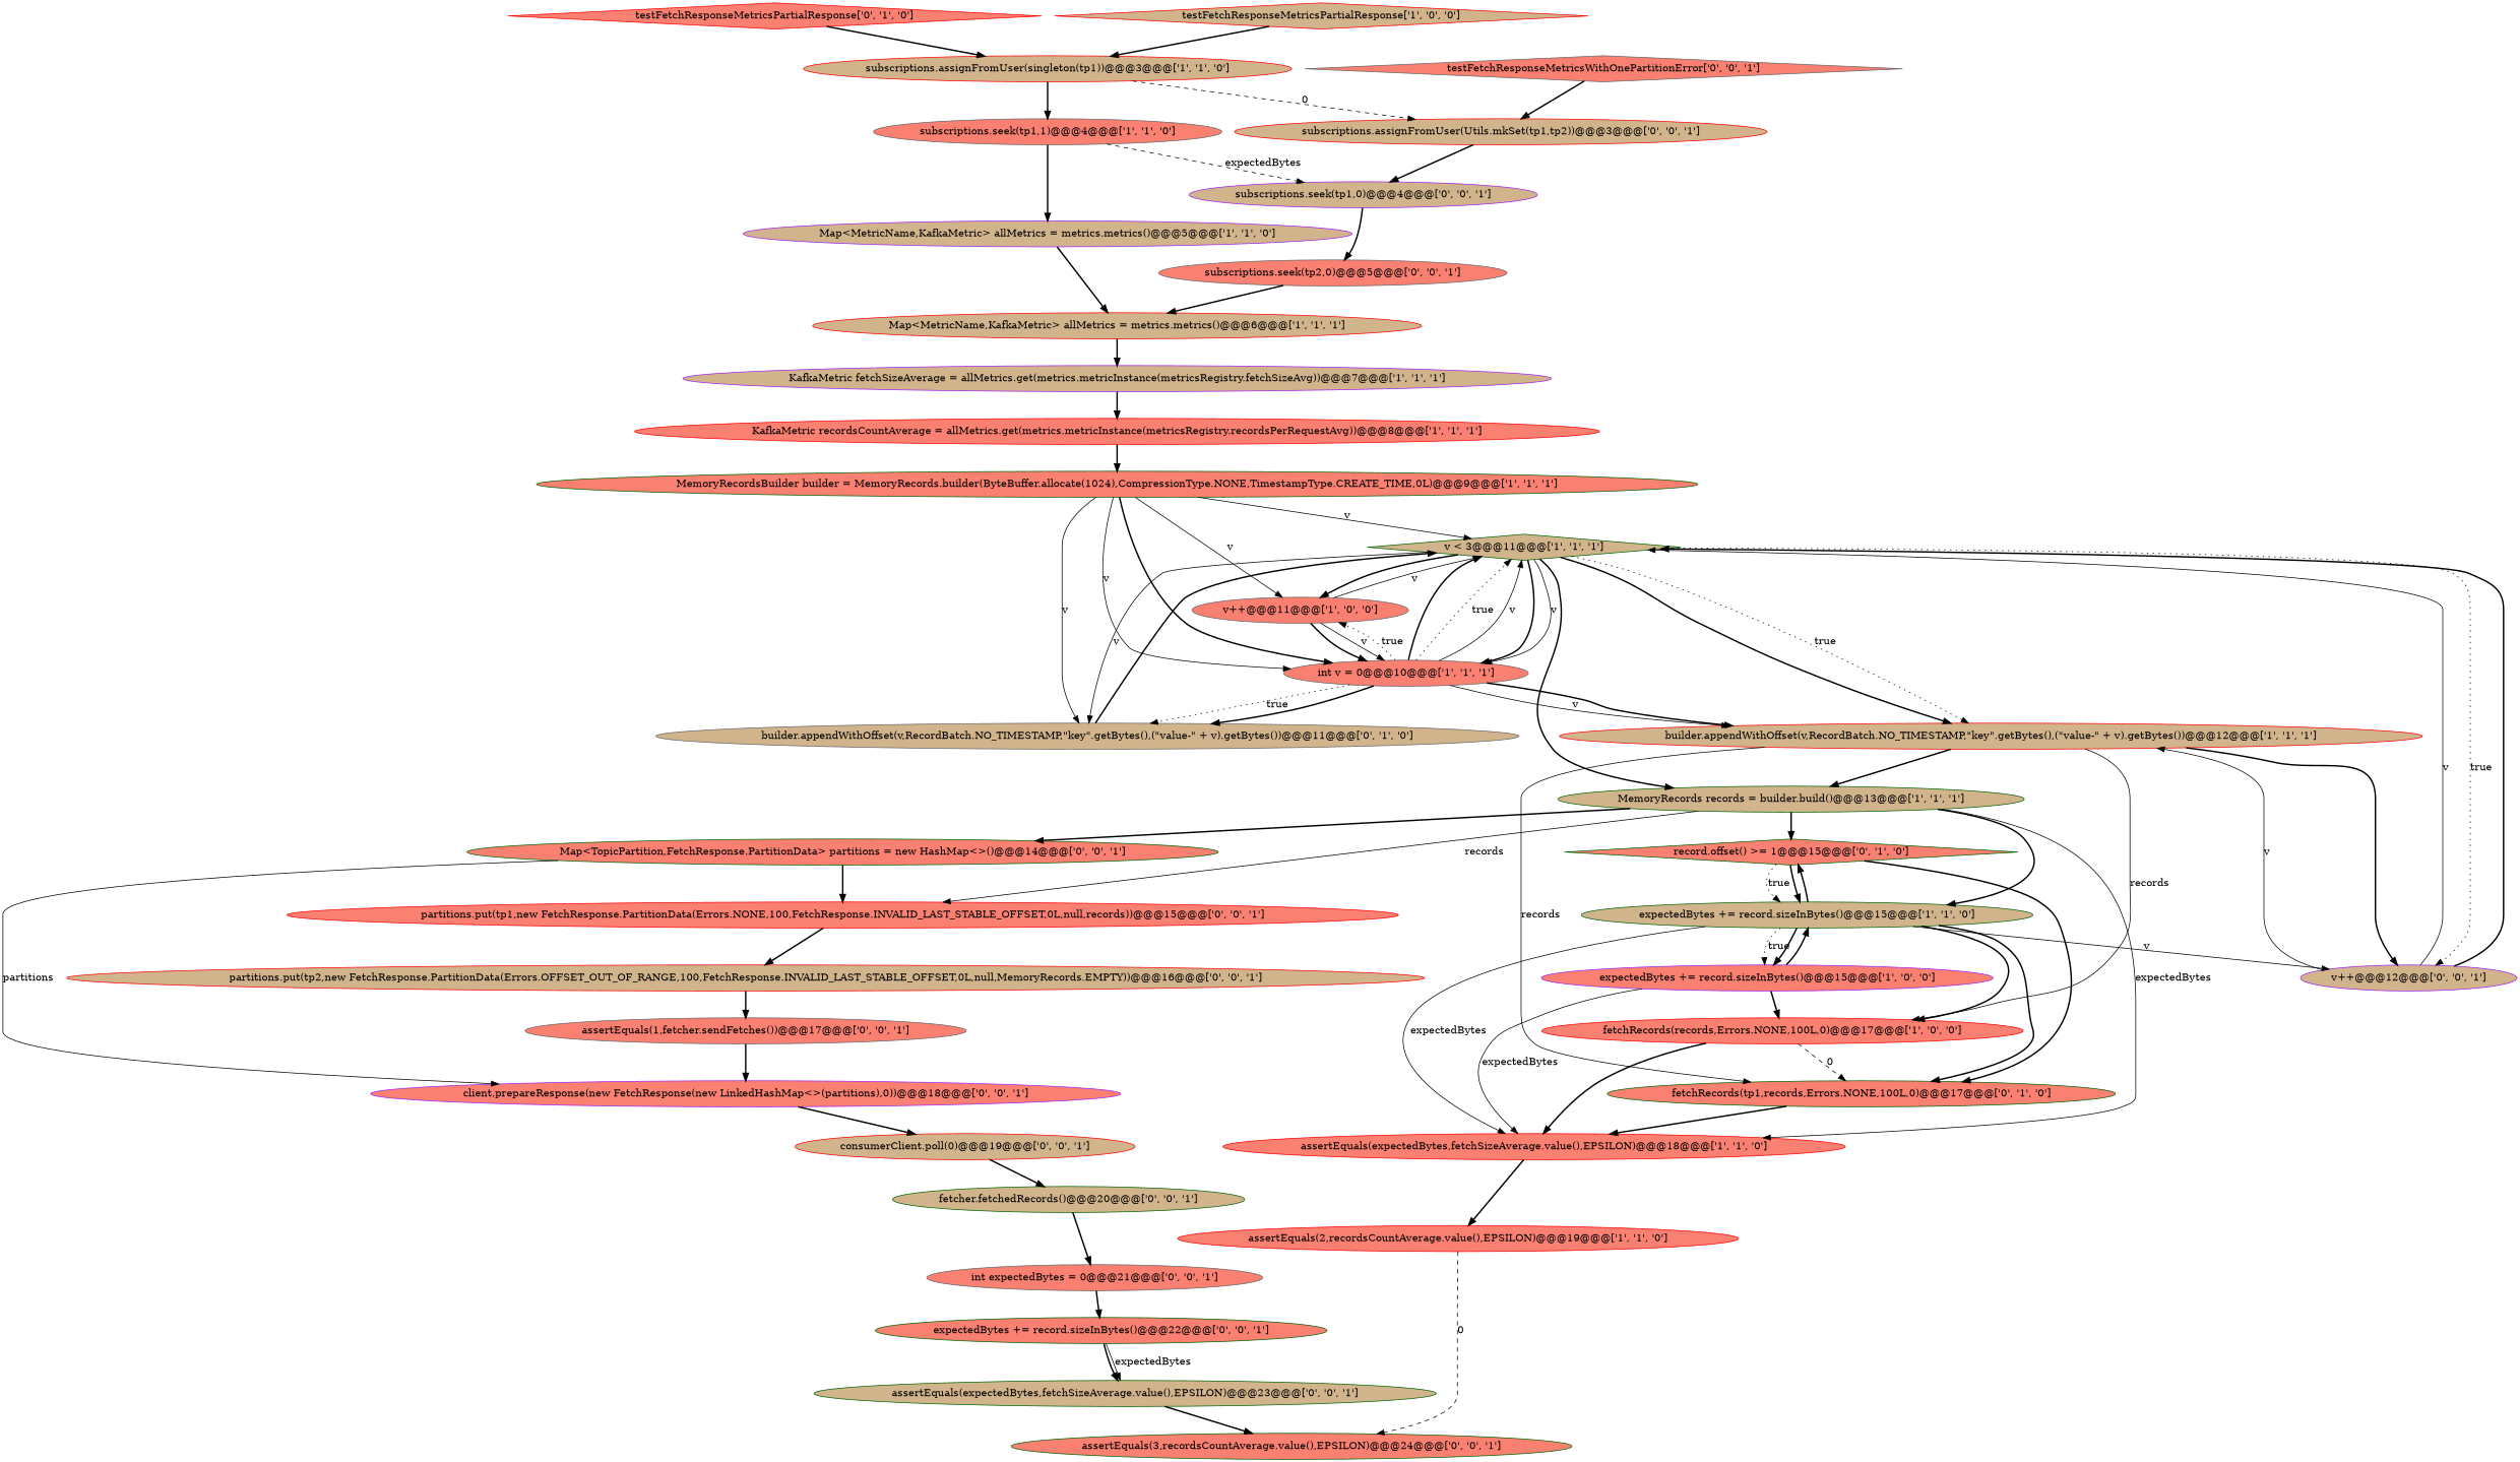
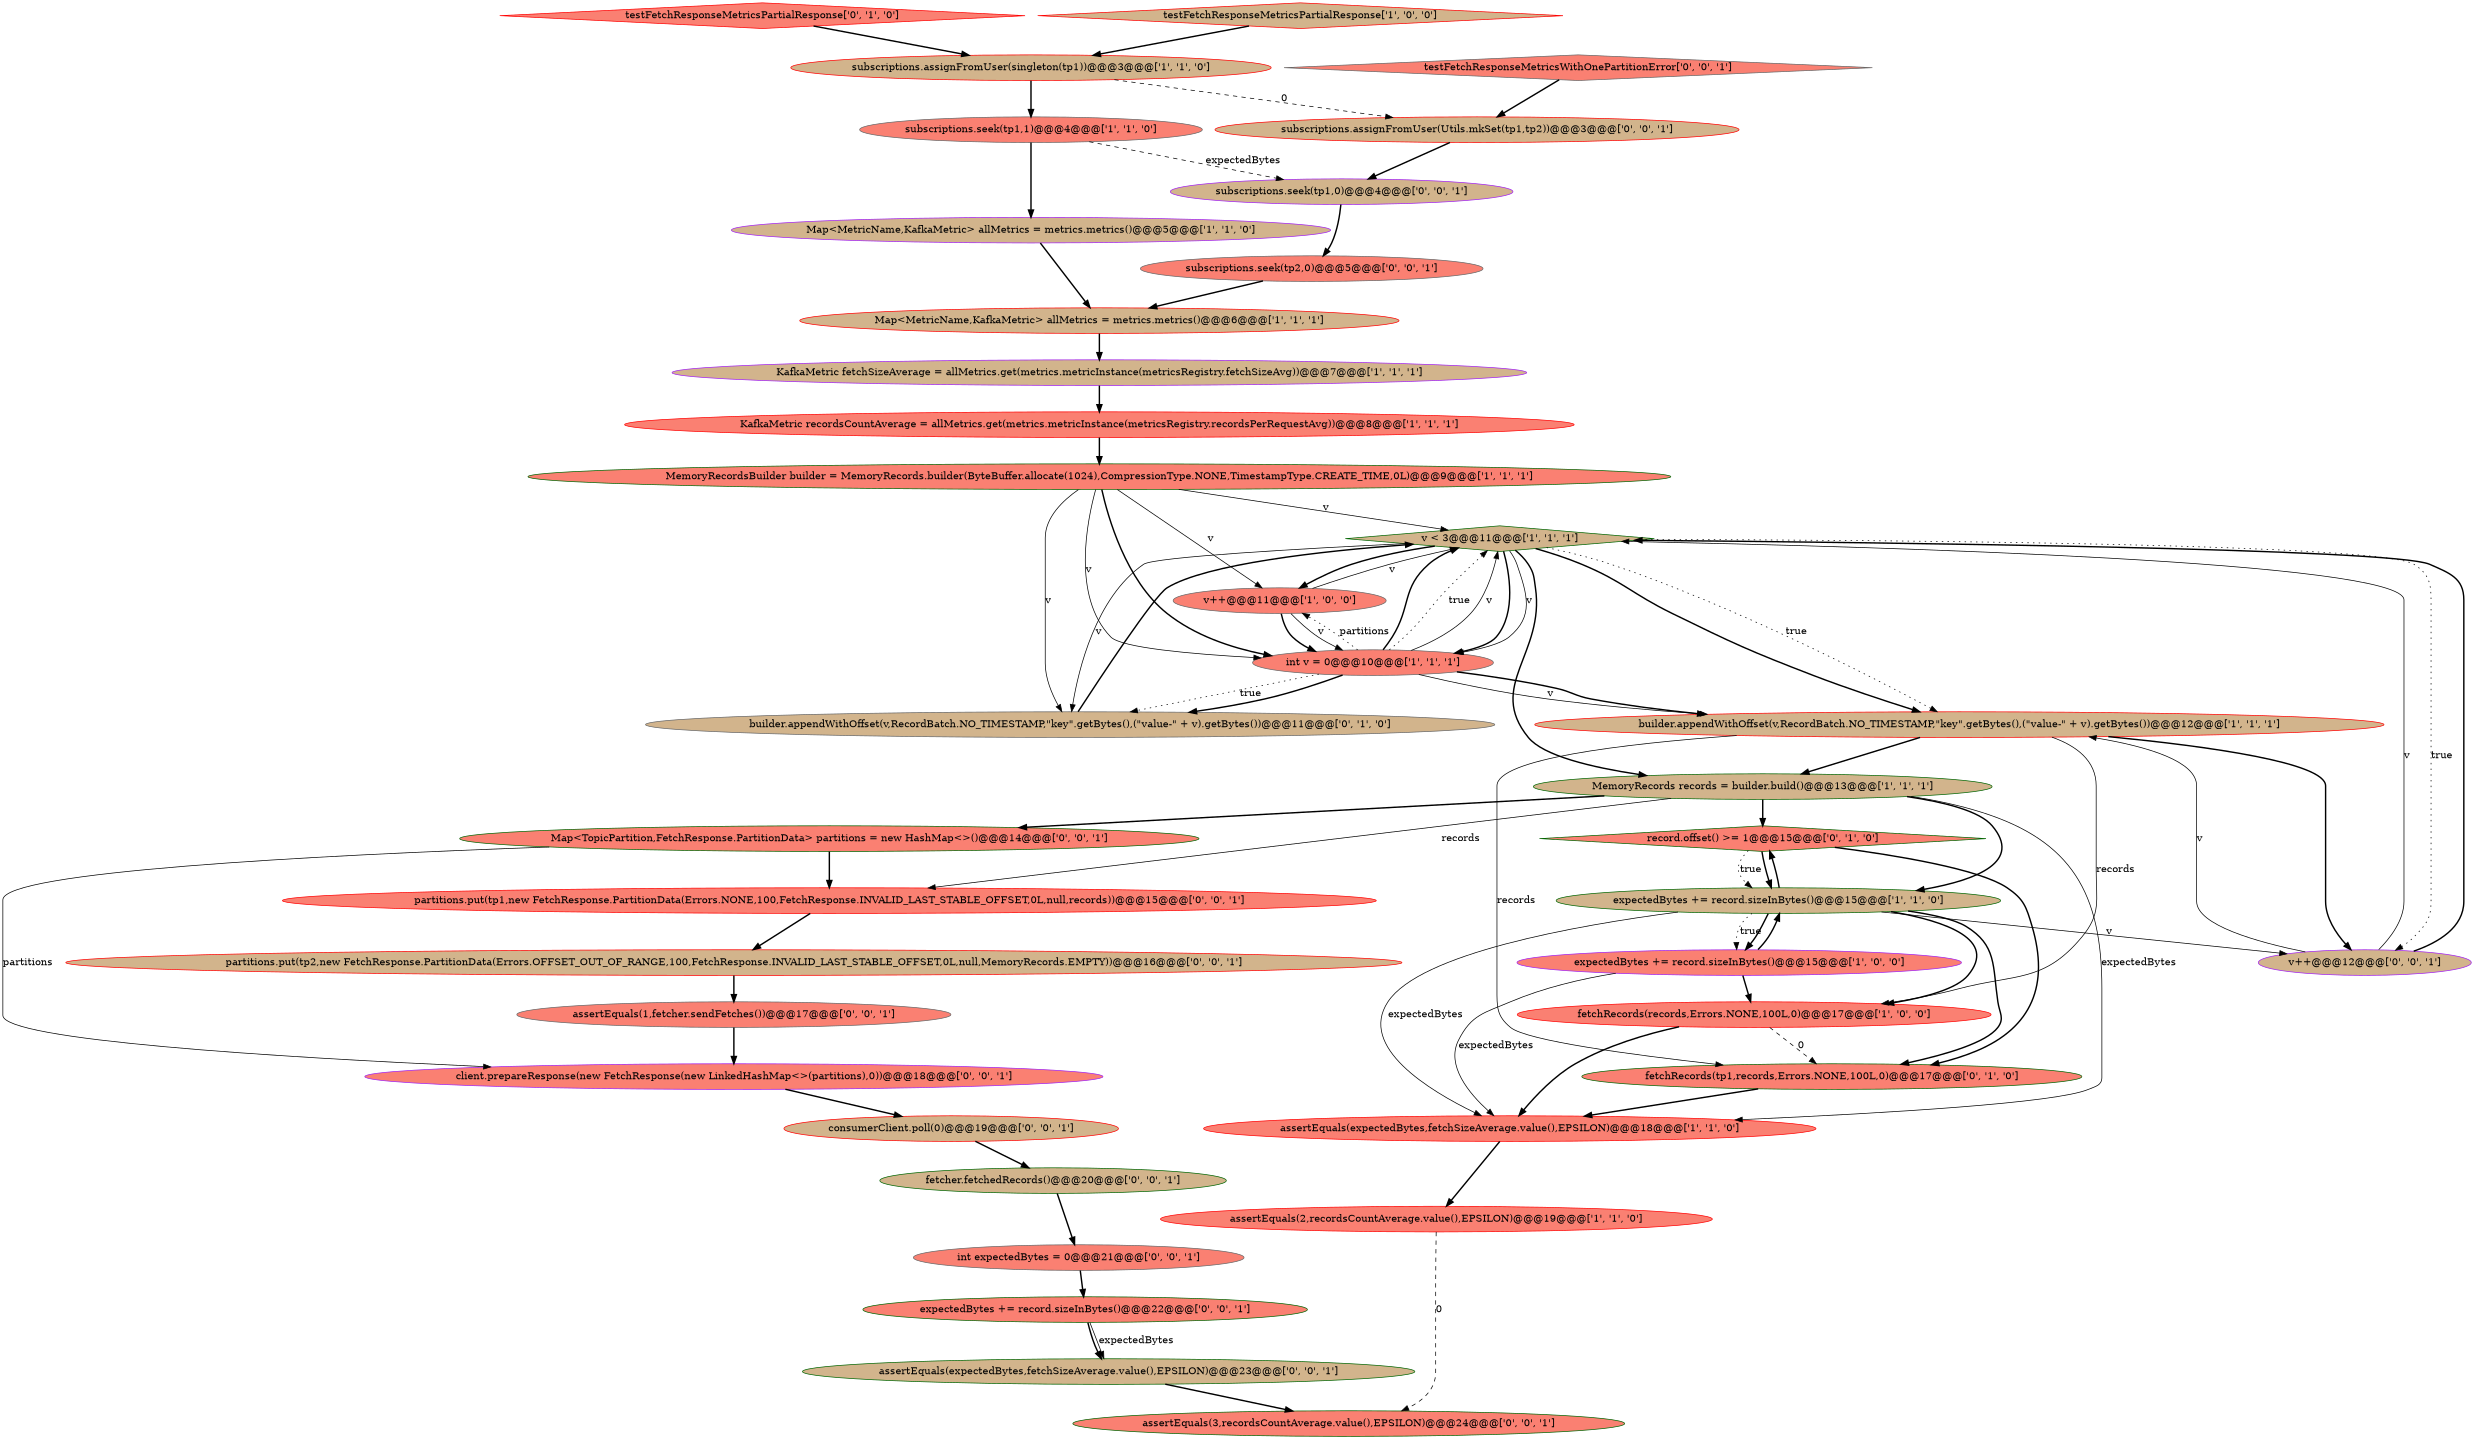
  digraph {
    fontname="DejaVu Serif"
    node [color=red fillcolor=salmon fontname="DejaVu Serif" shape=ellipse style=filled]
    edge [fontname="DejaVu Serif" style=bold]
    n1 [fillcolor=tan label="Map<MetricName,KafkaMetric> allMetrics = metrics.metrics()@@@6@@@['1', '1', '1']"]
    n2 [color=purple fillcolor=tan label="KafkaMetric fetchSizeAverage = allMetrics.get(metrics.metricInstance(metricsRegistry.fetchSizeAvg))@@@7@@@['1', '1', '1']"]
    n3 [label="KafkaMetric recordsCountAverage = allMetrics.get(metrics.metricInstance(metricsRegistry.recordsPerRequestAvg))@@@8@@@['1', '1', '1']"]
    n4 [fillcolor=tan label="consumerClient.poll(0)@@@19@@@['0', '0', '1']"]
    n5 [color=darkgreen fillcolor=tan label="fetcher.fetchedRecords()@@@20@@@['0', '0', '1']"]
    n6 [color=gray40 label="int expectedBytes = 0@@@21@@@['0', '0', '1']"]
    n7 [color=darkgreen label="MemoryRecordsBuilder builder = MemoryRecords.builder(ByteBuffer.allocate(1024),CompressionType.NONE,TimestampType.CREATE_TIME,0L)@@@9@@@['1', '1', '1']"]
    n8 [color=darkgreen fillcolor=tan label="v < 3@@@11@@@['1', '1', '1']" shape=diamond]
    n9 [color=gray40 label="v++@@@11@@@['1', '0', '0']"]
    n10 [color=gray40 label="int v = 0@@@10@@@['1', '1', '1']"]
    n11 [color=gray40 fillcolor=tan label="builder.appendWithOffset(v,RecordBatch.NO_TIMESTAMP,\"key\".getBytes(),(\"value-\" + v).getBytes())@@@11@@@['0', '1', '0']"]
    n12 [fillcolor=tan label="builder.appendWithOffset(v,RecordBatch.NO_TIMESTAMP,\"key\".getBytes(),(\"value-\" + v).getBytes())@@@12@@@['1', '1', '1']"]
    n13 [color=purple fillcolor=tan label="v++@@@12@@@['0', '0', '1']"]
    n14 [label="fetchRecords(records,Errors.NONE,100L,0)@@@17@@@['1', '0', '0']"]
    n15 [color=darkgreen fillcolor=tan label="MemoryRecords records = builder.build()@@@13@@@['1', '1', '1']"]
    n16 [color=darkgreen label="fetchRecords(tp1,records,Errors.NONE,100L,0)@@@17@@@['0', '1', '0']"]
    n17 [label="assertEquals(expectedBytes,fetchSizeAverage.value(),EPSILON)@@@18@@@['1', '1', '0']"]
    n18 [color=darkgreen label="record.offset() >= 1@@@15@@@['0', '1', '0']" shape=diamond]
    n19 [color=darkgreen fillcolor=tan label="expectedBytes += record.sizeInBytes()@@@15@@@['1', '1', '0']"]
    n20 [color=darkgreen label="Map<TopicPartition,FetchResponse.PartitionData> partitions = new HashMap<>()@@@14@@@['0', '0', '1']"]
    n21 [label="partitions.put(tp1,new FetchResponse.PartitionData(Errors.NONE,100,FetchResponse.INVALID_LAST_STABLE_OFFSET,0L,null,records))@@@15@@@['0', '0', '1']"]
    n22 [color=darkgreen label="expectedBytes += record.sizeInBytes()@@@22@@@['0', '0', '1']"]
    n23 [color=darkgreen fillcolor=tan label="assertEquals(expectedBytes,fetchSizeAverage.value(),EPSILON)@@@23@@@['0', '0', '1']"]
    n24 [label="assertEquals(2,recordsCountAverage.value(),EPSILON)@@@19@@@['1', '1', '0']"]
    n25 [color=gray40 label="subscriptions.seek(tp2,0)@@@5@@@['0', '0', '1']"]
    n26 [color=gray40 label="subscriptions.seek(tp1,1)@@@4@@@['1', '1', '0']"]
    n27 [color=purple fillcolor=tan label="Map<MetricName,KafkaMetric> allMetrics = metrics.metrics()@@@5@@@['1', '1', '0']"]
    n28 [color=purple fillcolor=tan label="subscriptions.seek(tp1,0)@@@4@@@['0', '0', '1']"]
    n29 [color=purple label="expectedBytes += record.sizeInBytes()@@@15@@@['1', '0', '0']"]
    n30 [color=gray40 label="assertEquals(1,fetcher.sendFetches())@@@17@@@['0', '0', '1']"]
    n31 [color=purple label="client.prepareResponse(new FetchResponse(new LinkedHashMap<>(partitions),0))@@@18@@@['0', '0', '1']"]
    n32 [fillcolor=tan label="partitions.put(tp2,new FetchResponse.PartitionData(Errors.OFFSET_OUT_OF_RANGE,100,FetchResponse.INVALID_LAST_STABLE_OFFSET,0L,null,MemoryRecords.EMPTY))@@@16@@@['0', '0', '1']"]
    n33 [color=darkgreen label="assertEquals(3,recordsCountAverage.value(),EPSILON)@@@24@@@['0', '0', '1']"]
    n34 [label="testFetchResponseMetricsPartialResponse['0', '1', '0']" shape=diamond]
    n35 [fillcolor=tan label="subscriptions.assignFromUser(singleton(tp1))@@@3@@@['1', '1', '0']"]
    n36 [fillcolor=tan label="subscriptions.assignFromUser(Utils.mkSet(tp1,tp2))@@@3@@@['0', '0', '1']"]
    n37 [fillcolor=tan label="testFetchResponseMetricsPartialResponse['1', '0', '0']" shape=diamond]
    n38 [color=gray40 label="testFetchResponseMetricsWithOnePartitionError['0', '0', '1']" shape=diamond]
    n1 -> n2
    n2 -> n3
    n3 -> n7
    n4 -> n5
    n5 -> n6
    n6 -> n22
    n7 -> n8 [label=v style=solid]
    n7 -> n9 [label=v style=solid]
    n7 -> n10
    n7 -> n10 [label=v style=solid]
    n7 -> n11 [label=v style=solid]
    n8 -> n9
    n8 -> n10
    n8 -> n10 [label=v style=solid]
    n8 -> n11 [label=v style=solid]
    n8 -> n12 [label=true style=dotted]
    n8 -> n12
    n8 -> n13 [label=true style=dotted]
    n8 -> n15
    n9 -> n8 [label=v style=solid]
    n9 -> n10
    n9 -> n10 [label=v style=solid]
    n10 -> n8
    n10 -> n8 [label=true style=dotted]
    n10 -> n8 [label=v style=solid]
-   n10 -> n9 [label=true style=dotted]
+   n10 -> n9 [label=partitions style=dotted]
    n10 -> n11 [label=true style=dotted]
    n10 -> n11
    n10 -> n12
    n10 -> n12 [label=v style=solid]
    n11 -> n8
    n12 -> n13
    n12 -> n14 [label=records style=solid]
    n12 -> n15
    n12 -> n16 [label=records style=solid]
    n13 -> n8
    n13 -> n8 [label=v style=solid]
    n13 -> n12 [label=v style=solid]
    n14 -> n16 [label=0 style=dashed]
    n14 -> n17
    n15 -> n17 [label=expectedBytes style=solid]
    n15 -> n18
    n15 -> n19
    n15 -> n20
    n15 -> n21 [label=records style=solid]
    n16 -> n17
    n17 -> n24
    n18 -> n16
    n18 -> n19 [label=true style=dotted]
    n18 -> n19
    n19 -> n13 [label=v style=solid]
    n19 -> n14
    n19 -> n16
    n19 -> n17 [label=expectedBytes style=solid]
    n19 -> n18
    n19 -> n29 [label=true style=dotted]
    n19 -> n29
    n20 -> n21
    n20 -> n31 [label=partitions style=solid]
    n21 -> n32
    n22 -> n23 [label=expectedBytes style=solid]
    n22 -> n23
    n23 -> n33
    n24 -> n33 [label=0 style=dashed]
    n25 -> n1
    n26 -> n27
    n26 -> n28 [label=expectedBytes style=dashed]
    n27 -> n1
    n28 -> n25
    n29 -> n14
    n29 -> n17 [label=expectedBytes style=solid]
    n29 -> n19
    n30 -> n31
    n31 -> n4
    n32 -> n30
    n34 -> n35
    n35 -> n26
    n35 -> n36 [label=0 style=dashed]
    n36 -> n28
    n37 -> n35
    n38 -> n36
  }
